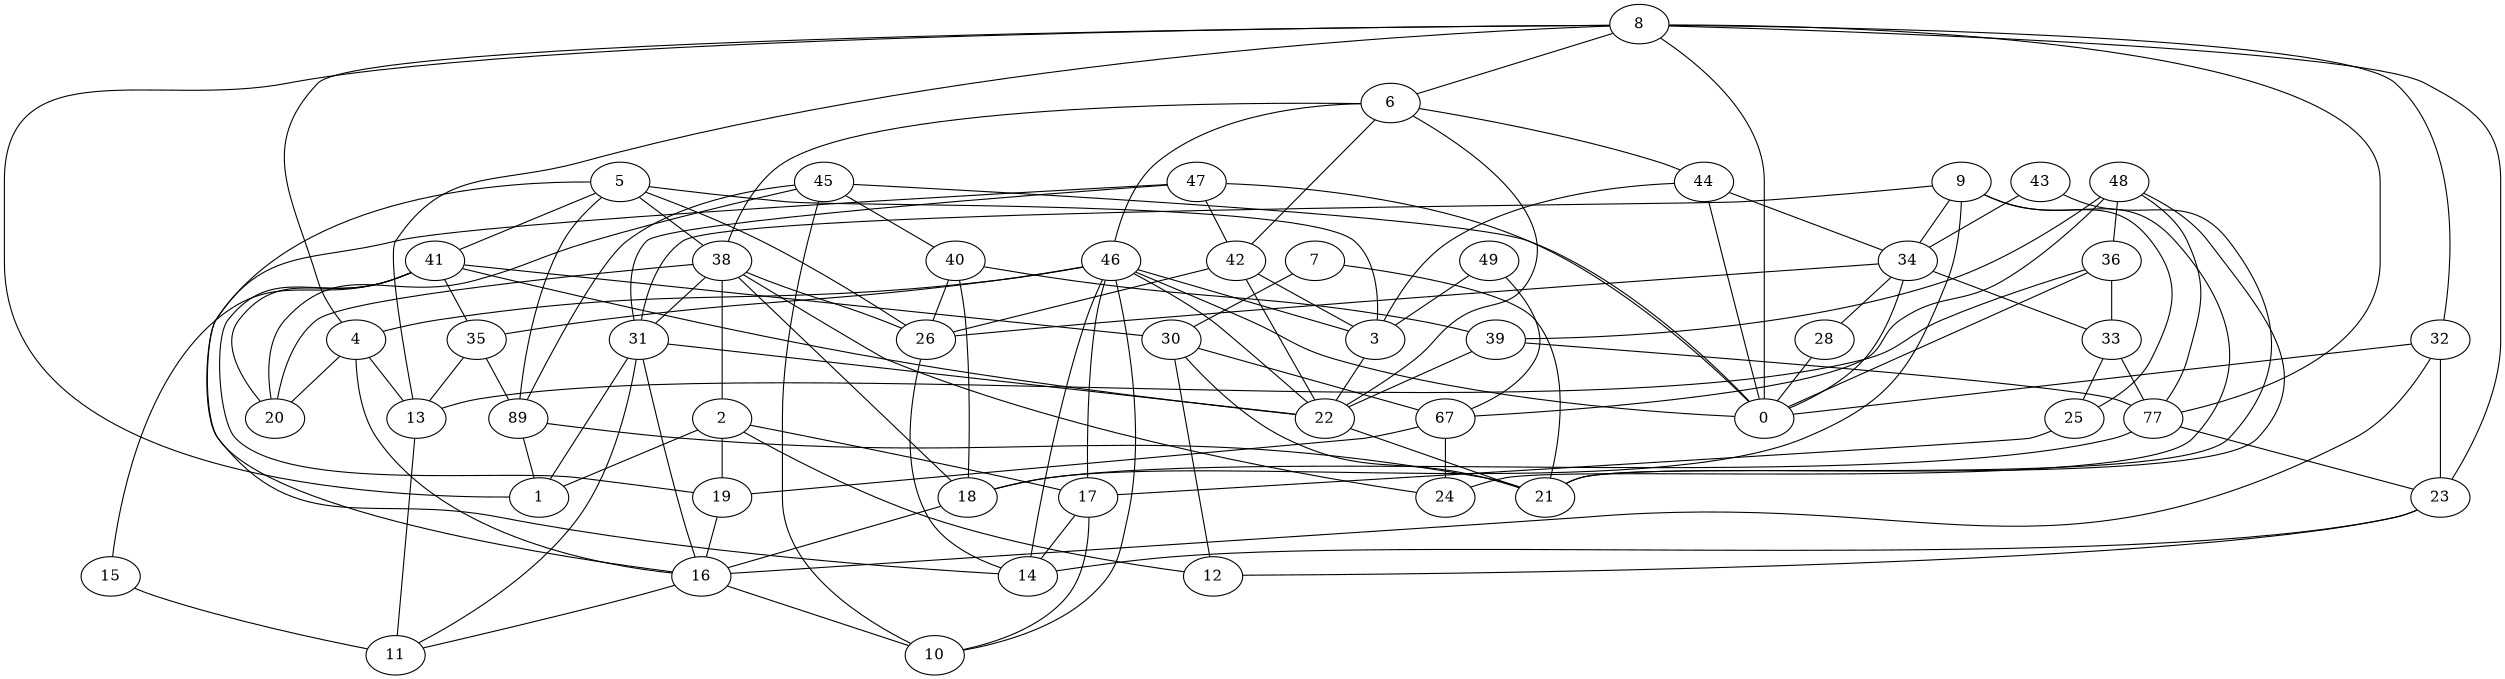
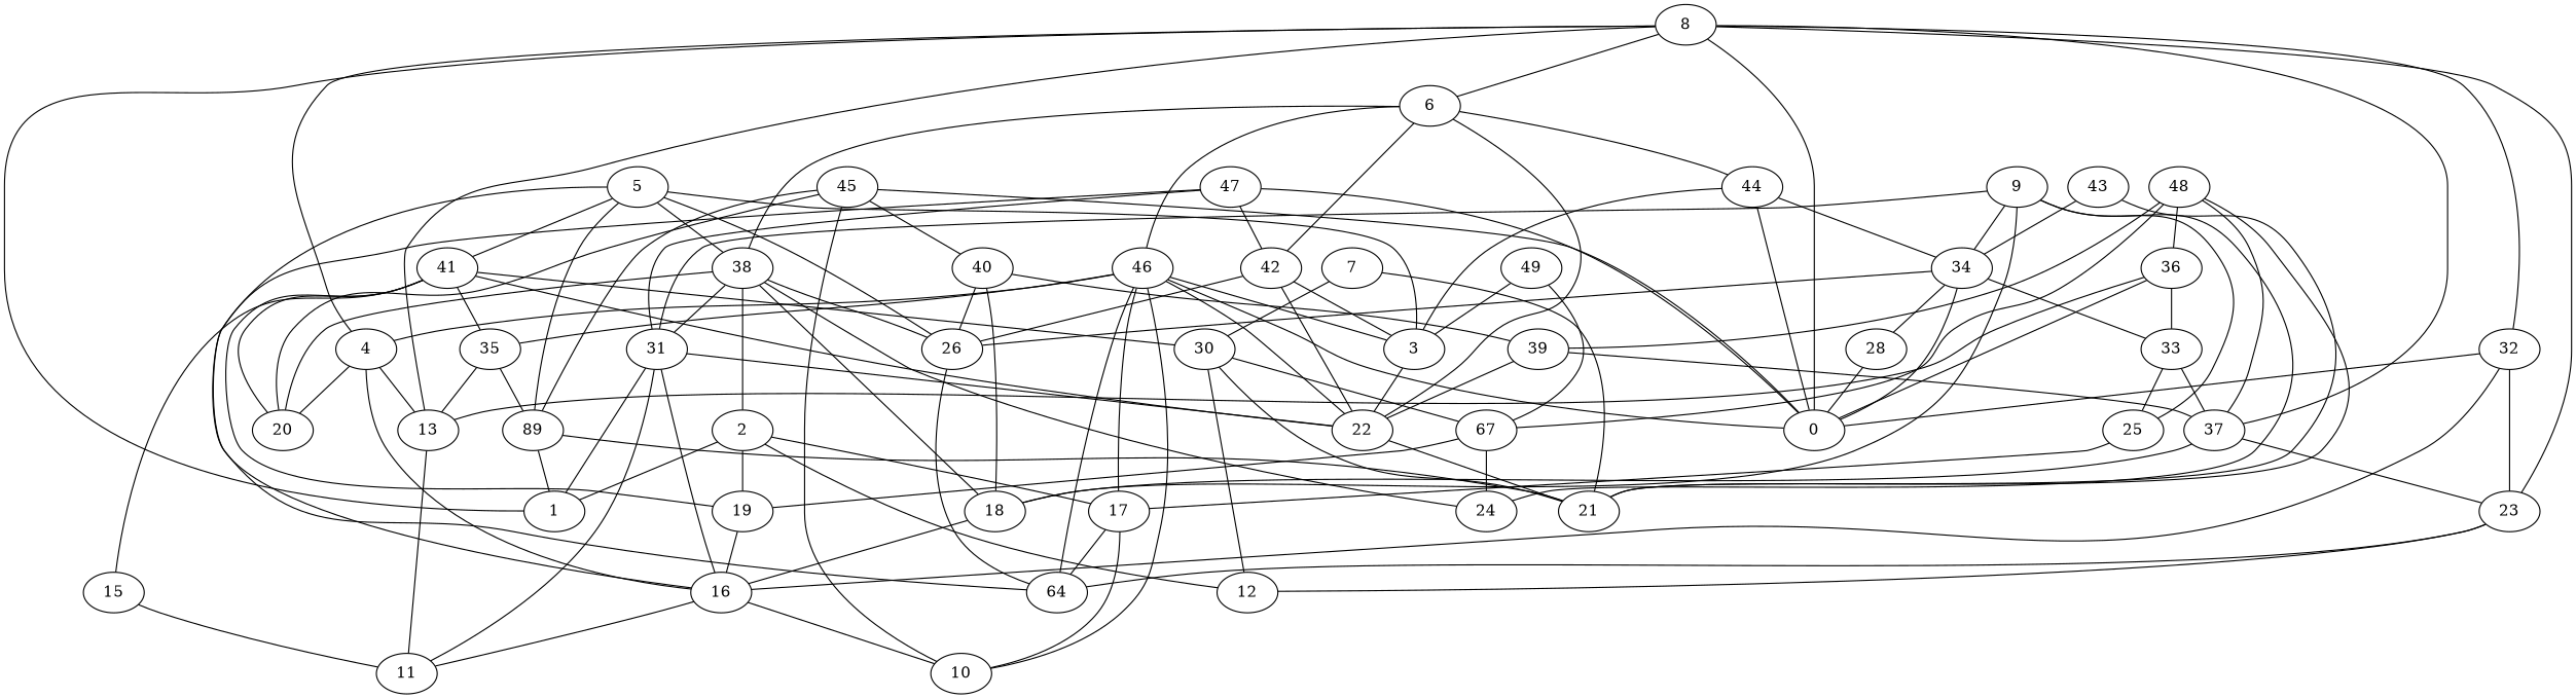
  digraph {
    edge [color=black dir=none]
    48
    36
    21
    39
    n5 [label=67]
-   37 [label=77]
+   37
    33
    0
    13
    32
    16
    23
    11
    10
    26
-   14
+   14 [label=64]
    n17 [label=89]
    1
    7
    30
    43
    34
    28
    25
    19
    47
    31
    42
    2
    46
    17
    3
    22
    35
    4
    44
    49
    41
    15
    20
    40
    18
    9
    24
    6
    38
    45
    12
    5
    8
    subgraph sub_1 {
      48
      36
      21
      39
      n5
      37
      33
      0
      13
      32
      16
      23
      11
      10
      26
      14
      n17
      1
      7
      30
      43
      34
      28
      25
      19
      47
      31
      42
      2
      46
      17
      3
      22
      35
      4
      44
      49
      41
      15
      20
      40
      18
      9
      24
      6
      38
      45
      12
      5
      8
    }
    48 -> 36
    48 -> 21
    48 -> 39
    48 -> n5
    48 -> 37
    36 -> 33
    36 -> 0
    36 -> 13
    39 -> 37
    39 -> 22
    n5 -> 19
    n5 -> 24
    37 -> 23
    37 -> 18
    33 -> 37
    33 -> 25
    13 -> 11
    32 -> 0
    32 -> 16
    32 -> 23
    16 -> 11
    16 -> 10
    23 -> 14
    23 -> 12
    26 -> 14
    n17 -> 21
    n17 -> 1
    7 -> 21
    7 -> 30
    30 -> 21
    30 -> n5
    30 -> 12
    43 -> 21
    43 -> 34
    34 -> 33
    34 -> 0
    34 -> 26
    34 -> 28
    28 -> 0
    25 -> 17
    19 -> 16
    47 -> 0
    47 -> 16
    47 -> 31
    47 -> 42
    31 -> 16
    31 -> 11
    31 -> 1
    31 -> 22
    42 -> 26
    42 -> 3
    42 -> 22
    2 -> 1
    2 -> 19
    2 -> 17
    2 -> 12
    46 -> 0
    46 -> 10
    46 -> 14
    46 -> 17
    46 -> 3
    46 -> 22
    46 -> 35
    46 -> 4
    17 -> 10
    17 -> 14
    3 -> 22
    22 -> 21
    35 -> 13
    35 -> n17
    4 -> 13
    4 -> 16
    4 -> 20
    44 -> 0
    44 -> 34
    44 -> 3
    49 -> n5
    49 -> 3
    41 -> 30
    41 -> 19
    41 -> 22
    41 -> 35
    41 -> 15
    41 -> 20
    15 -> 11
    40 -> 39
    40 -> 26
    40 -> 18
    18 -> 16
    9 -> 34
    9 -> 25
    9 -> 31
    9 -> 18
    9 -> 24
    6 -> 42
    6 -> 46
    6 -> 22
    6 -> 44
    6 -> 38
    38 -> 26
    38 -> 31
    38 -> 2
    38 -> 20
    38 -> 18
    38 -> 24
    45 -> 0
    45 -> 10
    45 -> n17
    45 -> 20
    45 -> 40
    5 -> 26
    5 -> 14
    5 -> n17
    5 -> 3
    5 -> 41
    5 -> 38
    8 -> 37
    8 -> 0
    8 -> 13
    8 -> 32
    8 -> 23
    8 -> 1
    8 -> 4
    8 -> 6
  }
